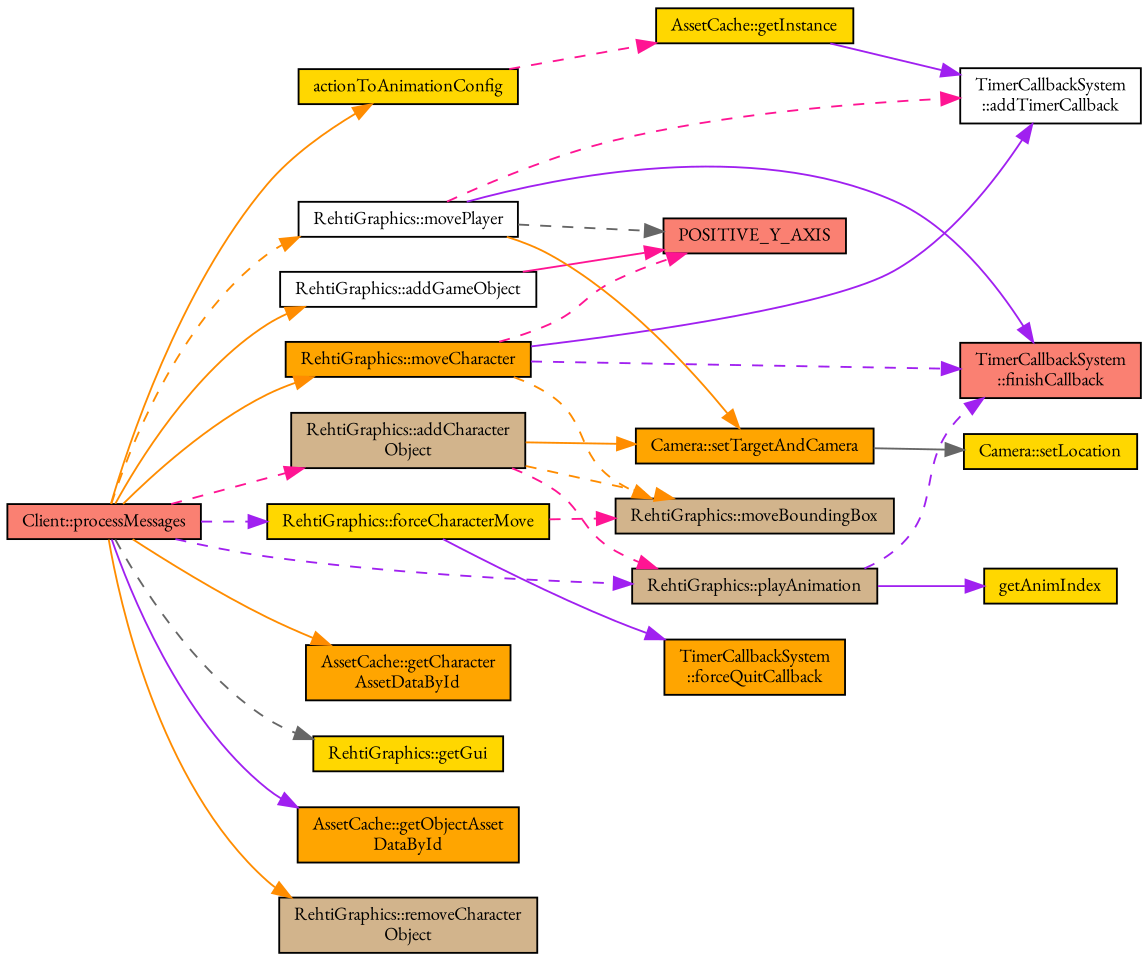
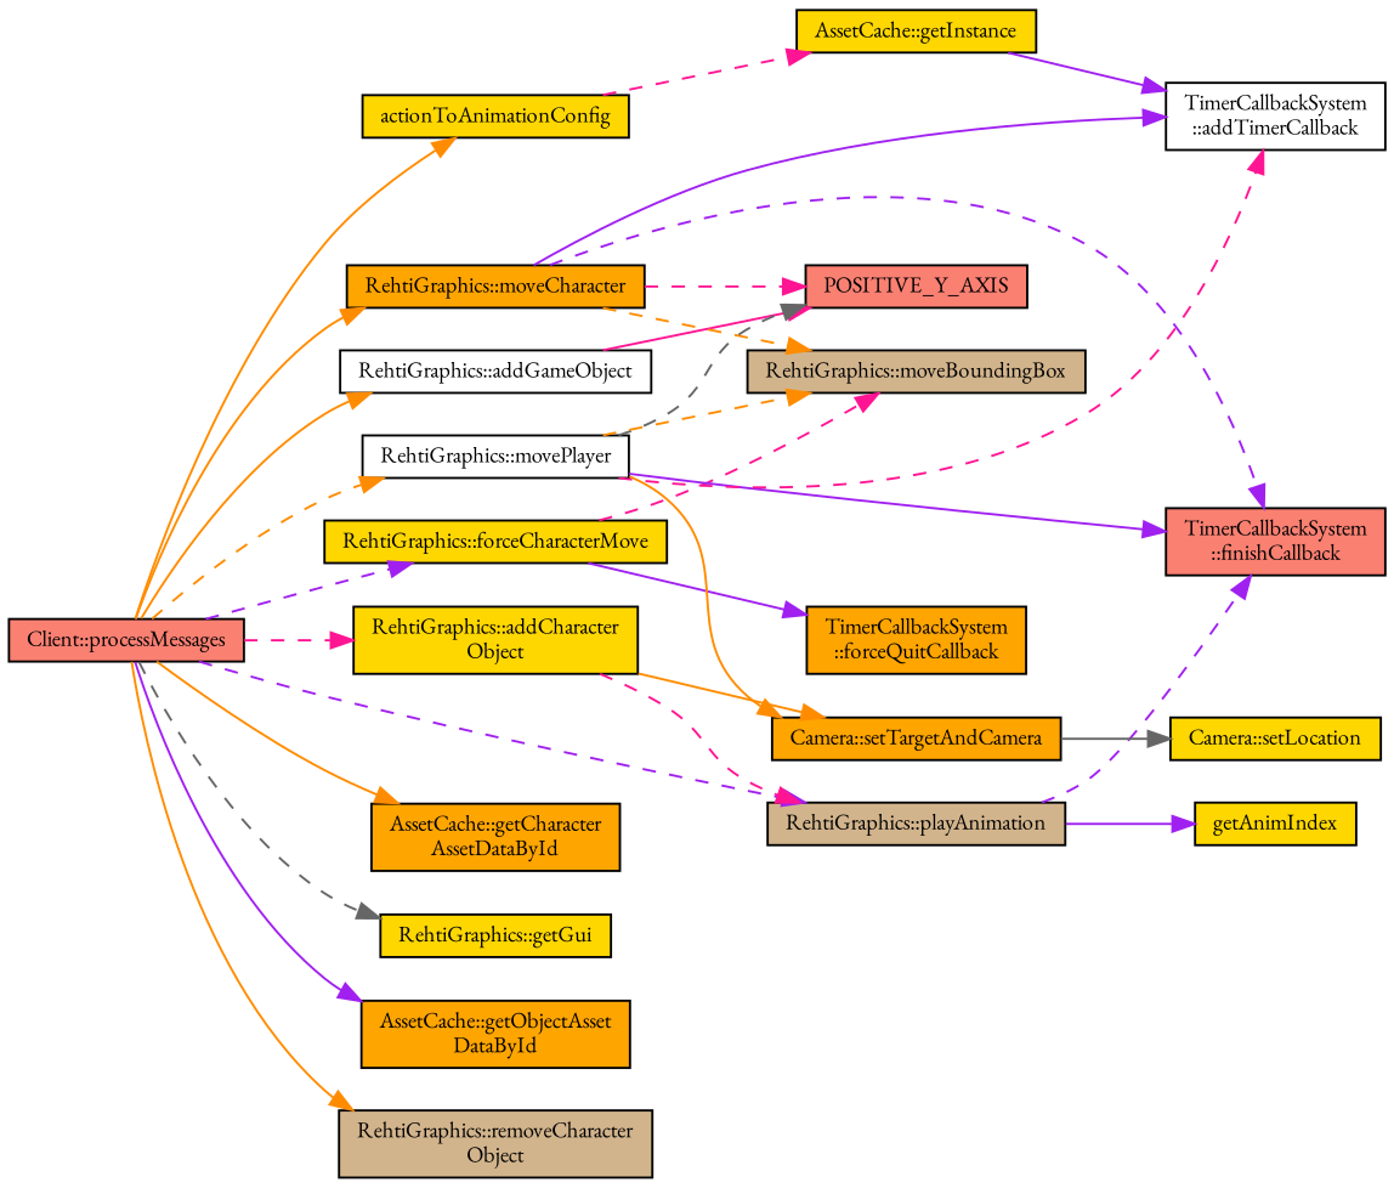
  digraph {
    fontname="EB Garamond"
    rankdir=LR
    node [color=black fillcolor=gold fontname="EB Garamond" fontsize=10 shape=record style=filled]
    edge [color=darkorange fontname="EB Garamond" fontsize=10 labelfontname=Helvetica labelfontsize=10 style=solid]
    n1 [fillcolor=salmon fontcolor=black height=0.2 label="Client::processMessages" width=0.4]
    n2 [height=0.2 label=actionToAnimationConfig width=0.4]
-   n3 [fillcolor=tan height=0.2 label="RehtiGraphics::addCharacter\lObject" width=0.4]
+   n3 [height=0.2 label="RehtiGraphics::addCharacter\lObject" width=0.4]
    n4 [fillcolor=tan height=0.2 label="RehtiGraphics::playAnimation" width=0.4]
    n5 [fillcolor=white height=0.2 label="RehtiGraphics::addGameObject" width=0.4]
    n6 [height=0.2 label="RehtiGraphics::forceCharacterMove" width=0.4]
    n7 [fillcolor=orange height=0.2 label="AssetCache::getCharacter\lAssetDataById" width=0.4]
    n8 [height=0.2 label="RehtiGraphics::getGui" width=0.4]
    n9 [fillcolor=orange height=0.2 label="AssetCache::getObjectAsset\lDataById" width=0.4]
    n10 [fillcolor=orange height=0.2 label="RehtiGraphics::moveCharacter" width=0.4]
    n11 [fillcolor=white height=0.2 label="RehtiGraphics::movePlayer" width=0.4]
    n12 [fillcolor=tan height=0.2 label="RehtiGraphics::removeCharacter\lObject" width=0.4]
    n13 [height=0.2 label="AssetCache::getInstance" width=0.4]
    n14 [fillcolor=orange height=0.2 label="Camera::setTargetAndCamera" width=0.4]
    n15 [fillcolor=salmon height=0.2 label="TimerCallbackSystem\l::finishCallback" width=0.4]
    n16 [height=0.2 label=getAnimIndex width=0.4]
    n17 [fillcolor=salmon height=0.2 label=POSITIVE_Y_AXIS width=0.4]
    n18 [fillcolor=orange height=0.2 label="TimerCallbackSystem\l::forceQuitCallback" width=0.4]
    n19 [fillcolor=tan height=0.2 label="RehtiGraphics::moveBoundingBox" width=0.4]
    n20 [fillcolor=white height=0.2 label="TimerCallbackSystem\l::addTimerCallback" width=0.4]
    n21 [height=0.2 label="Camera::setLocation" width=0.4]
    n1 -> n2
    n1 -> n3 [color=deeppink style=dashed]
    n1 -> n4 [color=purple style=dashed]
    n1 -> n5
    n1 -> n6 [color=purple style=dashed]
    n1 -> n7
    n1 -> n8 [color=gray40 style=dashed]
    n1 -> n9 [color=purple]
    n1 -> n10
    n1 -> n11 [style=dashed]
    n1 -> n12
    n2 -> n13 [color=deeppink style=dashed]
    n3 -> n4 [color=deeppink style=dashed]
    n3 -> n14
    n4 -> n15 [color=purple style=dashed]
    n4 -> n16 [color=purple]
    n5 -> n17 [color=deeppink]
    n6 -> n18 [color=purple]
    n6 -> n19 [color=deeppink style=dashed]
    n10 -> n15 [color=purple style=dashed]
    n10 -> n17 [color=deeppink style=dashed]
    n10 -> n19 [style=dashed]
    n10 -> n20 [color=purple]
    n11 -> n14
    n11 -> n15 [color=purple]
    n11 -> n17 [color=gray40 style=dashed]
-   n3 -> n19 [style=dashed]
+   n11 -> n19 [style=dashed]
    n11 -> n20 [color=deeppink style=dashed]
    n13 -> n20 [color=purple]
    n14 -> n21 [color=gray40]
  }
